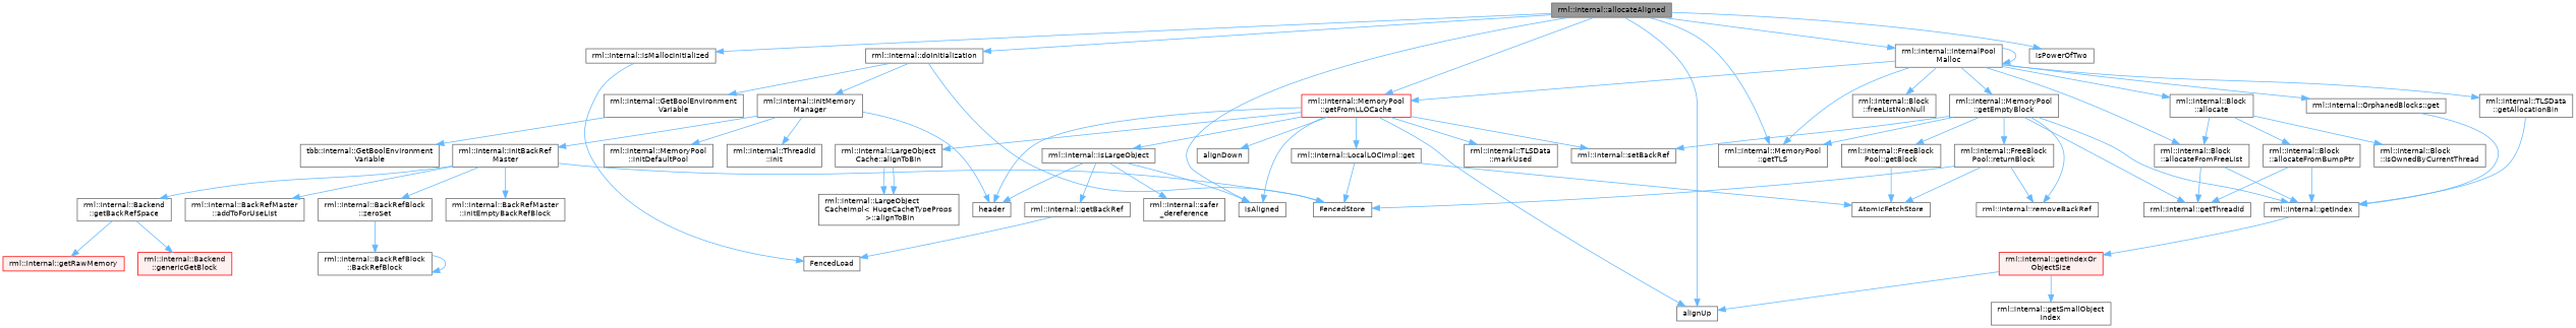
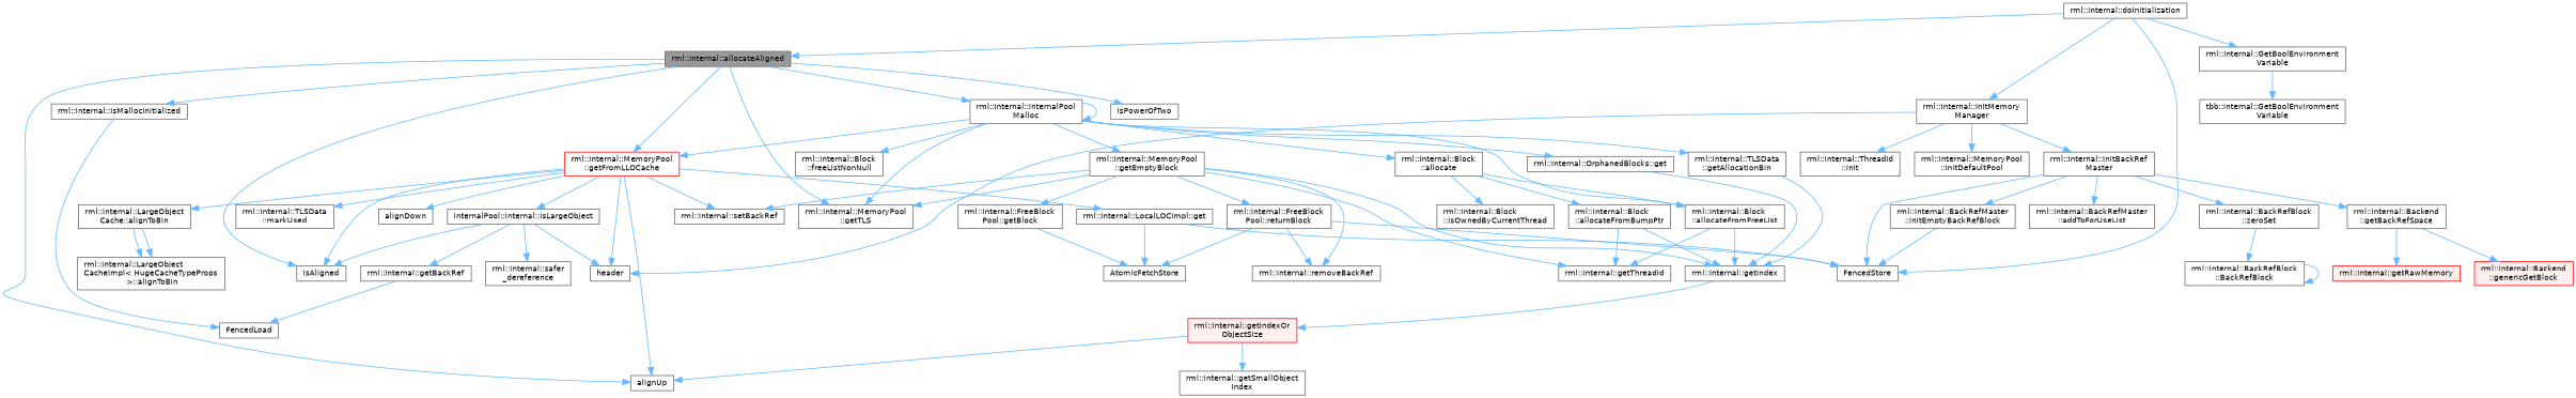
  digraph {
    rankdir=TB
    node [color=grey40 fillcolor=white fontname=Helvetica fontsize=10 shape=box style=filled]
    edge [color=steelblue1 fontname=Helvetica fontsize=10 labelfontname=Helvetica labelfontsize=10 style=solid]
    n1 [color=gray40 fillcolor=grey60 fontcolor=black height=0.2 label="rml::internal::allocateAligned" width=0.4]
    n2 [height=0.2 label=alignUp width=0.4]
    n3 [height=0.2 label="rml::internal::doInitialization" width=0.4]
    n4 [height=0.2 label=isAligned width=0.4]
    n5 [color=red height=0.2 label="rml::internal::MemoryPool\l::getFromLLOCache" width=0.4]
    n6 [height=0.2 label="rml::internal::MemoryPool\l::getTLS" width=0.4]
    n7 [height=0.2 label="rml::internal::internalPool\lMalloc" width=0.4]
    n8 [height=0.2 label="rml::internal::isMallocInitialized" width=0.4]
    n9 [height=0.2 label=isPowerOfTwo width=0.4]
    n10 [height=0.2 label=FencedStore width=0.4]
    n11 [height=0.2 label="rml::internal::GetBoolEnvironment\lVariable" width=0.4]
    n12 [height=0.2 label="rml::internal::initMemory\lManager" width=0.4]
    n13 [height=0.2 label=alignDown width=0.4]
    n14 [height=0.2 label="rml::internal::LargeObject\lCache::alignToBin" width=0.4]
    n15 [height=0.2 label="rml::internal::LocalLOCImpl::get" width=0.4]
    n16 [height=0.2 label=header width=0.4]
-   n17 [height=0.2 label="rml::internal::isLargeObject" width=0.4]
+   n17 [height=0.2 label="internalPool::internal::isLargeObject" width=0.4]
    n18 [height=0.2 label="rml::internal::TLSData\l::markUsed" width=0.4]
    n19 [height=0.2 label="rml::internal::setBackRef" width=0.4]
    n20 [height=0.2 label="rml::internal::Block\l::allocate" width=0.4]
    n21 [height=0.2 label="rml::internal::Block\l::allocateFromFreeList" width=0.4]
    n22 [height=0.2 label="rml::internal::Block\l::freeListNonNull" width=0.4]
    n23 [height=0.2 label="rml::internal::OrphanedBlocks::get" width=0.4]
    n24 [height=0.2 label="rml::internal::TLSData\l::getAllocationBin" width=0.4]
    n25 [height=0.2 label="rml::internal::MemoryPool\l::getEmptyBlock" width=0.4]
    n26 [height=0.2 label=FencedLoad width=0.4]
    n27 [height=0.2 label="tbb::internal::GetBoolEnvironment\lVariable" width=0.4]
    n28 [height=0.2 label="rml::internal::ThreadId\l::init" width=0.4]
    n29 [height=0.2 label="rml::internal::initBackRef\lMaster" width=0.4]
    n30 [height=0.2 label="rml::internal::MemoryPool\l::initDefaultPool" width=0.4]
    n31 [height=0.2 label="rml::internal::BackRefMaster\l::addToForUseList" width=0.4]
    n32 [height=0.2 label="rml::internal::Backend\l::getBackRefSpace" width=0.4]
    n33 [height=0.2 label="rml::internal::BackRefMaster\l::initEmptyBackRefBlock" width=0.4]
    n34 [height=0.2 label="rml::internal::BackRefBlock\l::zeroSet" width=0.4]
    n35 [color=red fillcolor="#FFF0F0" height=0.2 label="rml::internal::Backend\l::genericGetBlock" width=0.4]
    n36 [color=red fillcolor="#FFF0F0" height=0.2 label="rml::internal::getRawMemory" width=0.4]
    n37 [height=0.2 label="rml::internal::BackRefBlock\l::BackRefBlock" width=0.4]
    n38 [height=0.2 label="rml::internal::LargeObject\lCacheImpl\< HugeCacheTypeProps\l \>::alignToBin" width=0.4]
    n39 [height=0.2 label=AtomicFetchStore width=0.4]
    n40 [height=0.2 label="rml::internal::getBackRef" width=0.4]
    n41 [height=0.2 label="rml::internal::safer\l_dereference" width=0.4]
    n42 [height=0.2 label="rml::internal::Block\l::allocateFromBumpPtr" width=0.4]
    n43 [height=0.2 label="rml::internal::Block\l::isOwnedByCurrentThread" width=0.4]
    n44 [height=0.2 label="rml::internal::getIndex" width=0.4]
    n45 [height=0.2 label="rml::internal::getThreadId" width=0.4]
    n46 [height=0.2 label="rml::internal::FreeBlock\lPool::getBlock" width=0.4]
    n47 [height=0.2 label="rml::internal::removeBackRef" width=0.4]
    n48 [height=0.2 label="rml::internal::FreeBlock\lPool::returnBlock" width=0.4]
    n49 [color=red fillcolor="#FFF0F0" height=0.2 label="rml::internal::getIndexOr\lObjectSize" width=0.4]
    n50 [height=0.2 label="rml::internal::getSmallObject\lIndex" width=0.4]
    n1 -> n2
-   n1 -> n3
+   n3 -> n1
    n1 -> n4
    n1 -> n5
    n1 -> n6
    n1 -> n7
    n1 -> n8
    n1 -> n9
    n3 -> n10
    n3 -> n11
    n3 -> n12
    n5 -> n2
    n5 -> n4
    n5 -> n13
    n5 -> n14
    n5 -> n15
    n5 -> n16
    n5 -> n17
    n5 -> n18
    n5 -> n19
    n7 -> n5
    n7 -> n6
    n7 -> n7
    n7 -> n20
    n7 -> n21
    n7 -> n22
    n7 -> n23
    n7 -> n24
    n7 -> n25
    n8 -> n26
    n11 -> n27
    n12 -> n16
    n12 -> n28
    n12 -> n29
    n12 -> n30
    n14 -> n38
    n14 -> n38
    n15 -> n10
    n15 -> n39
    n17 -> n4
    n17 -> n16
    n17 -> n40
    n17 -> n41
    n20 -> n21
    n20 -> n42
    n20 -> n43
    n21 -> n44
    n21 -> n45
    n23 -> n44
    n24 -> n44
    n25 -> n6
    n25 -> n19
    n25 -> n44
    n25 -> n45
    n25 -> n46
    n25 -> n47
    n25 -> n48
    n29 -> n10
    n29 -> n31
    n29 -> n32
    n29 -> n33
    n29 -> n34
    n32 -> n35
    n32 -> n36
+   n33 -> n10
    n34 -> n37
    n37 -> n37
    n40 -> n26
    n42 -> n44
    n42 -> n45
    n44 -> n49
    n46 -> n39
    n48 -> n10
    n48 -> n39
    n48 -> n47
    n49 -> n2
    n49 -> n50
  }
